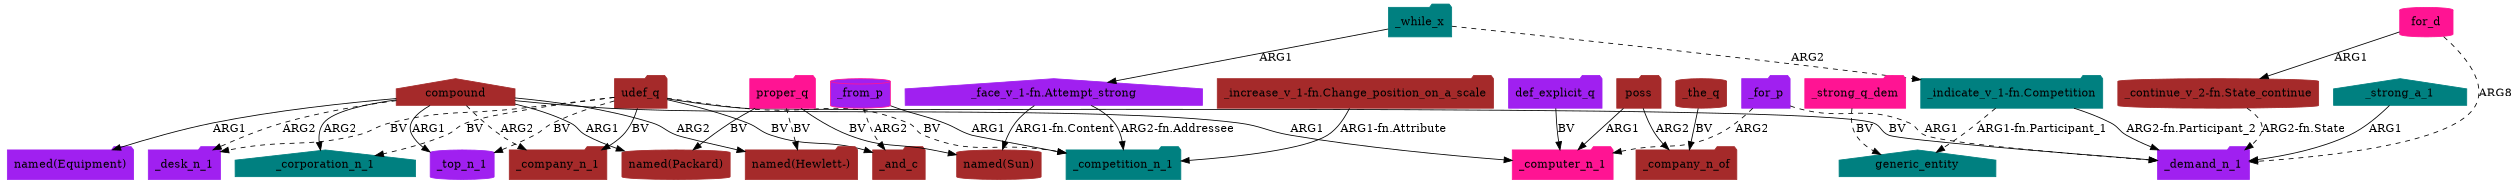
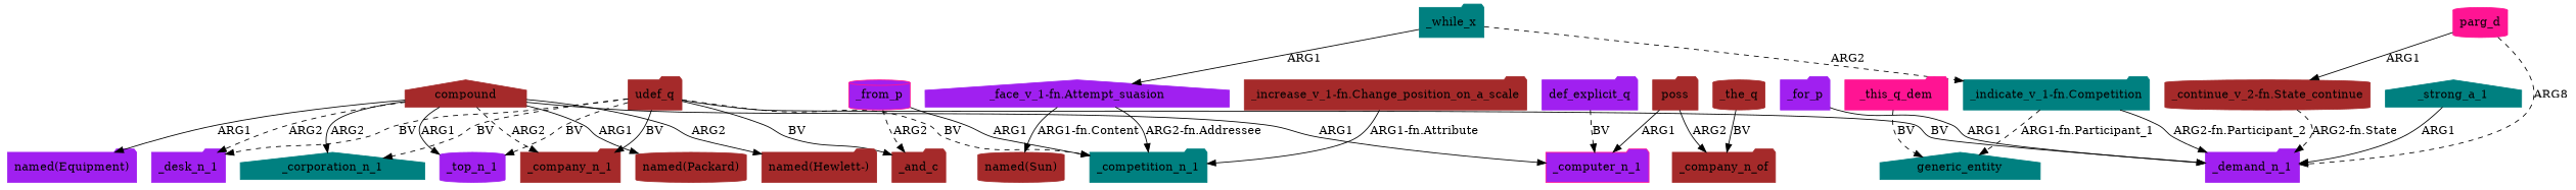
  digraph {
    fontname="DejaVu Serif"
    node [color=brown fontname="DejaVu Serif" shape=folder style=filled]
    edge [fontname="DejaVu Serif" style=solid]
    _for_p [color=purple]
    _demand_n_1 [color=purple]
-   _computer_n_1 [color=deeppink]
+   _computer_n_1 [color=deeppink fillcolor=purple]
    udef_q
    _top_n_1 [color=purple shape=cylinder]
    _desk_n_1 [color=purple]
    _company_n_1
    _and_c
    _competition_n_1 [color=teal]
    _corporation_n_1 [color=teal shape=house]
    compound [shape=house]
    "named(Equipment)" [color=purple]
    "named(Hewlett-)"
    "named(Packard)" [shape=cylinder]
-   parg_d [color=deeppink shape=cylinder label=for_d]
+   parg_d [color=deeppink shape=cylinder]
    "_continue_v_2-fn.State_continue" [shape=cylinder]
-   proper_q [color=deeppink]
    "named(Sun)" [shape=cylinder]
    def_explicit_q [color=purple]
-   "_face_v_1-fn.Attempt_suasion" [color=purple shape=house label="_face_v_1-fn.Attempt_strong"]
+   "_face_v_1-fn.Attempt_suasion" [color=purple shape=house]
    _from_p [color=deeppink fillcolor=purple shape=cylinder]
    "_indicate_v_1-fn.Competition" [color=teal]
    generic_entity [color=teal shape=house]
    _while_x [color=teal]
    _strong_a_1 [color=teal shape=house]
    poss
    _company_n_of
-   _this_q_dem [color=deeppink label=_strong_q_dem]
+   _this_q_dem [color=deeppink]
    _the_q [shape=cylinder]
    "_increase_v_1-fn.Change_position_on_a_scale"
-   _for_p -> _demand_n_1 [label=ARG1 style=dashed]
-   _for_p -> _computer_n_1 [label=ARG2 style=dashed]
+   _for_p -> _demand_n_1 [label=ARG1]
    udef_q -> _demand_n_1 [label=BV]
    udef_q -> _top_n_1 [label=BV style=dashed]
    udef_q -> _desk_n_1 [label=BV style=dashed]
    udef_q -> _company_n_1 [label=BV]
    udef_q -> _and_c [label=BV]
    udef_q -> _competition_n_1 [label=BV style=dashed]
    udef_q -> _corporation_n_1 [label=BV style=dashed]
    compound -> _computer_n_1 [label=ARG1]
    compound -> _top_n_1 [label=ARG1]
    compound -> _desk_n_1 [label=ARG2 style=dashed]
    compound -> _company_n_1 [label=ARG2 style=dashed]
    compound -> _corporation_n_1 [label=ARG2]
    compound -> "named(Equipment)" [label=ARG1]
    compound -> "named(Hewlett-)" [label=ARG2]
    compound -> "named(Packard)" [label=ARG1]
    parg_d -> _demand_n_1 [label=ARG8 style=dashed]
    parg_d -> "_continue_v_2-fn.State_continue" [label=ARG1]
    "_continue_v_2-fn.State_continue" -> _demand_n_1 [label="ARG2-fn.State" style=dashed]
-   proper_q -> "named(Hewlett-)" [label=BV style=dashed]
-   proper_q -> "named(Packard)" [label=BV]
-   proper_q -> "named(Sun)" [label=BV]
-   def_explicit_q -> _computer_n_1 [label=BV]
+   def_explicit_q -> _computer_n_1 [label=BV style=dashed]
    "_face_v_1-fn.Attempt_suasion" -> _competition_n_1 [label="ARG2-fn.Addressee"]
    "_face_v_1-fn.Attempt_suasion" -> "named(Sun)" [label="ARG1-fn.Content"]
    _from_p -> _and_c [label=ARG2 style=dashed]
    _from_p -> _competition_n_1 [label=ARG1]
    "_indicate_v_1-fn.Competition" -> _demand_n_1 [label="ARG2-fn.Participant_2"]
    "_indicate_v_1-fn.Competition" -> generic_entity [label="ARG1-fn.Participant_1" style=dashed]
    _while_x -> "_face_v_1-fn.Attempt_suasion" [label=ARG1]
    _while_x -> "_indicate_v_1-fn.Competition" [label=ARG2 style=dashed]
    _strong_a_1 -> _demand_n_1 [label=ARG1]
    poss -> _computer_n_1 [label=ARG1]
    poss -> _company_n_of [label=ARG2]
    _this_q_dem -> generic_entity [label=BV style=dashed]
    _the_q -> _company_n_of [label=BV]
    "_increase_v_1-fn.Change_position_on_a_scale" -> _competition_n_1 [label="ARG1-fn.Attribute"]
  }
